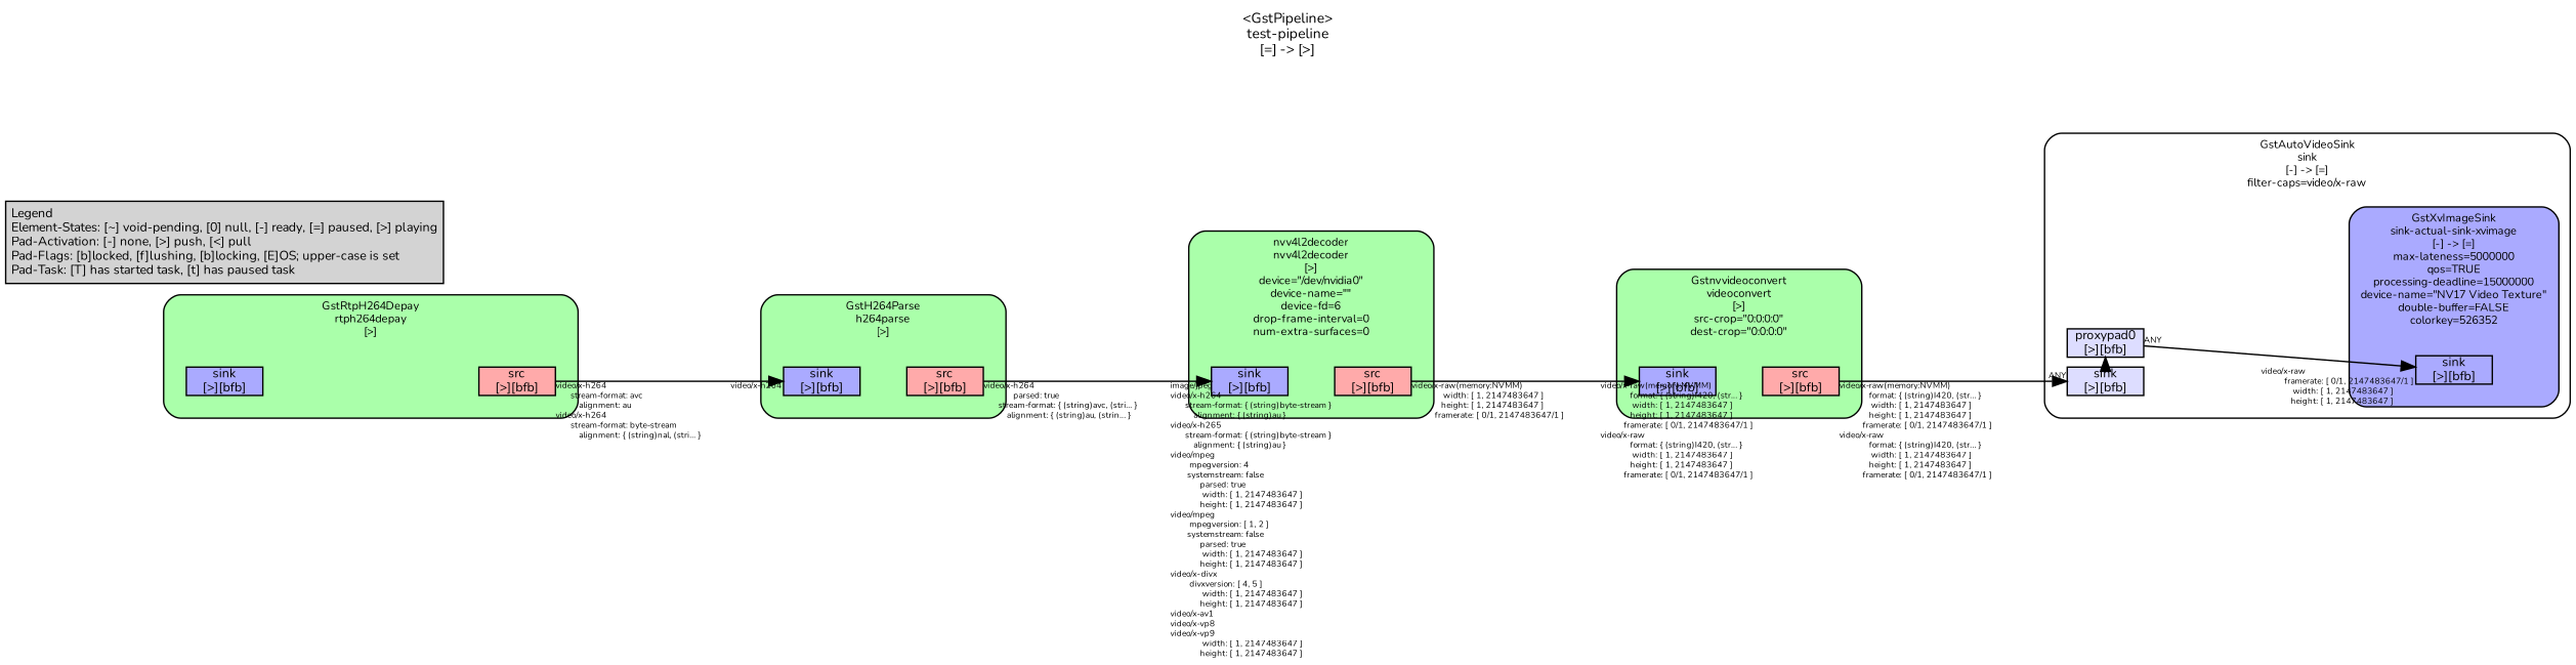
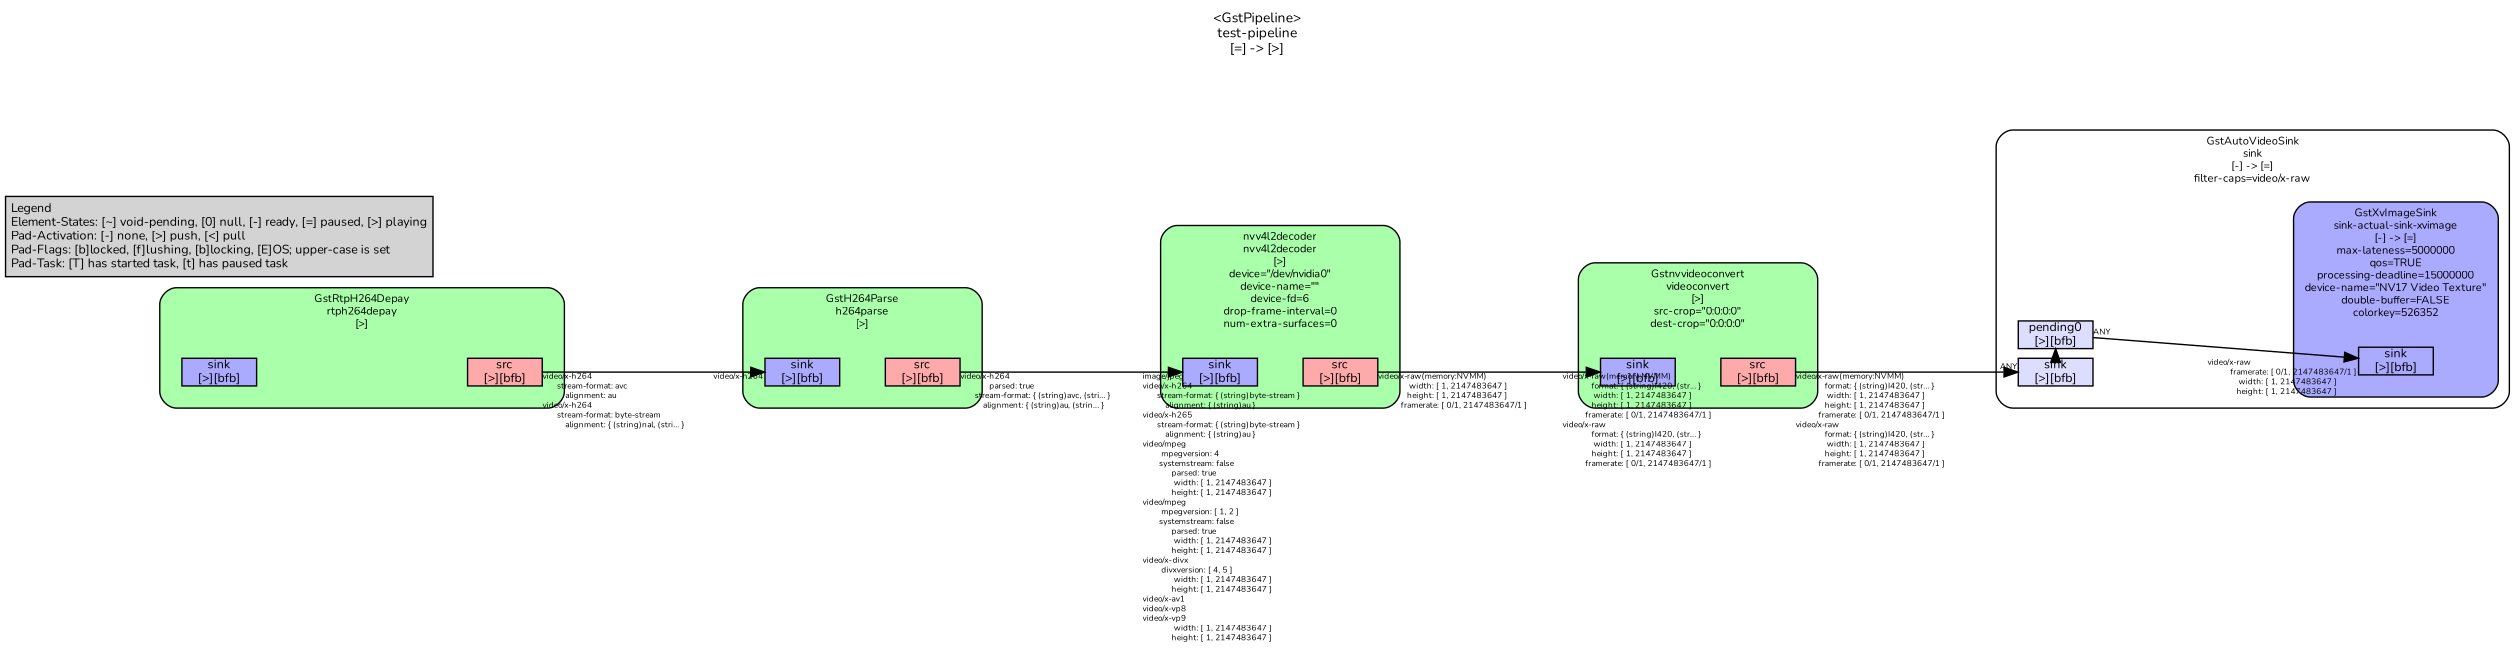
  digraph {
    fontname=Nunito
    fontsize=10
    label="<GstPipeline>\ntest-pipeline\n[=] -> [>]"
    labelloc=t
    nodesep=.1
    rankdir=LR
    ranksep=.2
    node [color=black fillcolor="#aaaaff" fontname=Nunito fontsize=9 margin="0.0,0.0" shape=box style="filled,solid"]
    edge [fontname=Nunito fontsize=9 labelfontsize=6]
-   n1 [fillcolor="#ddddff" height=0.2 label="proxypad0\n[>][bfb]"]
+   n1 [fillcolor="#ddddff" height=0.2 label="pending0\n[>][bfb]"]
    n2 [fillcolor="#ddddff" height=0.2 label="sink\n[>][bfb]"]
    n3 [height=0.2 label="sink\n[>][bfb]"]
    n4 [height=0.2 label="sink\n[>][bfb]"]
    n5 [fillcolor="#ffaaaa" height=0.2 label="src\n[>][bfb]"]
    n6 [height=0.2 label="sink\n[>][bfb]"]
    n7 [fillcolor="#ffaaaa" height=0.2 label="src\n[>][bfb]"]
    n8 [height=0.2 label="sink\n[>][bfb]"]
    n9 [fillcolor="#ffaaaa" height=0.2 label="src\n[>][bfb]"]
    n10 [height=0.2 label="sink\n[>][bfb]"]
    n11 [fillcolor="#ffaaaa" height=0.2 label="src\n[>][bfb]"]
    n12 [label="Legend\lElement-States: [~] void-pending, [0] null, [-] ready, [=] paused, [>] playing\lPad-Activation: [-] none, [>] push, [<] pull\lPad-Flags: [b]locked, [f]lushing, [b]locking, [E]OS; upper-case is set\lPad-Task: [T] has started task, [t] has paused task\l" margin="0.05,0.05" style=filled color="" fillcolor=""]
    subgraph cluster_1 {
      color=black
      fillcolor="#ffffff"
      fontsize=8
      label="GstAutoVideoSink\nsink\n[-] -> [=]\nfilter-caps=video/x-raw"
      style="filled,rounded"
      subgraph cluster_2 {
        color=black
        fillcolor="#ffffff"
        fontsize=8
        label=""
        style=invis
        n1
        n2
      }
      subgraph cluster_3 {
        color=black
        fillcolor="#aaaaff"
        fontsize=8
        label="GstXvImageSink\nsink-actual-sink-xvimage\n[-] -> [=]\nmax-lateness=5000000\nqos=TRUE\nprocessing-deadline=15000000\ndevice-name=\"NV17 Video Texture\"\ndouble-buffer=FALSE\ncolorkey=526352"
        style="filled,rounded"
        subgraph cluster_4 {
          color=black
          fillcolor="#aaaaff"
          fontsize=8
          label=""
          style=invis
          n3
        }
      }
    }
    subgraph cluster_5 {
      color=black
      fillcolor="#aaffaa"
      fontsize=8
      label="Gstnvvideoconvert\nvideoconvert\n[>]\nsrc-crop=\"0:0:0:0\"\ndest-crop=\"0:0:0:0\""
      style="filled,rounded"
      subgraph cluster_6 {
        color=black
        fillcolor="#aaffaa"
        fontsize=8
        label=""
        style=invis
        n4
      }
      subgraph cluster_7 {
        color=black
        fillcolor="#aaffaa"
        fontsize=8
        label=""
        style=invis
        n5
      }
    }
    subgraph cluster_8 {
      color=black
      fillcolor="#aaffaa"
      fontsize=8
      label="nvv4l2decoder\nnvv4l2decoder\n[>]\ndevice=\"/dev/nvidia0\"\ndevice-name=\"\"\ndevice-fd=6\ndrop-frame-interval=0\nnum-extra-surfaces=0"
      style="filled,rounded"
      subgraph cluster_9 {
        color=black
        fillcolor="#aaffaa"
        fontsize=8
        label=""
        style=invis
        n6
      }
      subgraph cluster_10 {
        color=black
        fillcolor="#aaffaa"
        fontsize=8
        label=""
        style=invis
        n7
      }
    }
    subgraph cluster_11 {
      color=black
      fillcolor="#aaffaa"
      fontsize=8
      label="GstH264Parse\nh264parse\n[>]"
      style="filled,rounded"
      subgraph cluster_12 {
        color=black
        fillcolor="#aaffaa"
        fontsize=8
        label=""
        style=invis
        n8
      }
      subgraph cluster_13 {
        color=black
        fillcolor="#aaffaa"
        fontsize=8
        label=""
        style=invis
        n9
      }
    }
    subgraph cluster_14 {
      color=black
      fillcolor="#aaffaa"
      fontsize=8
      label="GstRtpH264Depay\nrtph264depay\n[>]"
      style="filled,rounded"
      subgraph cluster_15 {
        color=black
        fillcolor="#aaffaa"
        fontsize=8
        label=""
        style=invis
        n10
      }
      subgraph cluster_16 {
        color=black
        fillcolor="#aaffaa"
        fontsize=8
        label=""
        style=invis
        n11
      }
    }
    subgraph cluster_17 {
      color=black
      fillcolor="#ffffff"
      fontsize=8
      label="GstRTSPSrc\nsource\n[>]\nlocation=\"rtsp://admin:LHLQLW@192.168.2.18:554/Streaming/Channels/101\"\nprotocols=tcp\nlatency=300\nproxy-id=NULL\nproxy-pw=NULL"
      style="filled,rounded"
    }
    n1 -> n3 [headlabel="video/x-raw\l           framerate: [ 0/1, 2147483647/1 ]\l               width: [ 1, 2147483647 ]\l              height: [ 1, 2147483647 ]\l" label="                                                  " labelangle=0 labeldistance=10 taillabel=ANY]
    n2 -> n1 [minlen=0 style=dashed]
    n4 -> n5 [style=invis]
    n5 -> n2 [headlabel=ANY label="                                                  " labelangle=0 labeldistance=10 taillabel="video/x-raw(memory:NVMM)\l              format: { (string)I420, (str... }\l               width: [ 1, 2147483647 ]\l              height: [ 1, 2147483647 ]\l           framerate: [ 0/1, 2147483647/1 ]\lvideo/x-raw\l              format: { (string)I420, (str... }\l               width: [ 1, 2147483647 ]\l              height: [ 1, 2147483647 ]\l           framerate: [ 0/1, 2147483647/1 ]\l"]
    n6 -> n7 [style=invis]
    n7 -> n4 [headlabel="video/x-raw(memory:NVMM)\l              format: { (string)I420, (str... }\l               width: [ 1, 2147483647 ]\l              height: [ 1, 2147483647 ]\l           framerate: [ 0/1, 2147483647/1 ]\lvideo/x-raw\l              format: { (string)I420, (str... }\l               width: [ 1, 2147483647 ]\l              height: [ 1, 2147483647 ]\l           framerate: [ 0/1, 2147483647/1 ]\l" label="                                                  " labelangle=0 labeldistance=10 taillabel="video/x-raw(memory:NVMM)\l               width: [ 1, 2147483647 ]\l              height: [ 1, 2147483647 ]\l           framerate: [ 0/1, 2147483647/1 ]\l"]
    n8 -> n9 [style=invis]
    n9 -> n6 [headlabel="image/jpeg\lvideo/x-h264\l       stream-format: { (string)byte-stream }\l           alignment: { (string)au }\lvideo/x-h265\l       stream-format: { (string)byte-stream }\l           alignment: { (string)au }\lvideo/mpeg\l         mpegversion: 4\l        systemstream: false\l              parsed: true\l               width: [ 1, 2147483647 ]\l              height: [ 1, 2147483647 ]\lvideo/mpeg\l         mpegversion: [ 1, 2 ]\l        systemstream: false\l              parsed: true\l               width: [ 1, 2147483647 ]\l              height: [ 1, 2147483647 ]\lvideo/x-divx\l         divxversion: [ 4, 5 ]\l               width: [ 1, 2147483647 ]\l              height: [ 1, 2147483647 ]\lvideo/x-av1\lvideo/x-vp8\lvideo/x-vp9\l               width: [ 1, 2147483647 ]\l              height: [ 1, 2147483647 ]\l" label="                                                  " labelangle=0 labeldistance=10 taillabel="video/x-h264\l              parsed: true\l       stream-format: { (string)avc, (stri... }\l           alignment: { (string)au, (strin... }\l"]
    n10 -> n11 [style=invis]
    n11 -> n8 [headlabel="video/x-h264\l" label="                                                  " labelangle=0 labeldistance=10 taillabel="video/x-h264\l       stream-format: avc\l           alignment: au\lvideo/x-h264\l       stream-format: byte-stream\l           alignment: { (string)nal, (stri... }\l"]
  }
